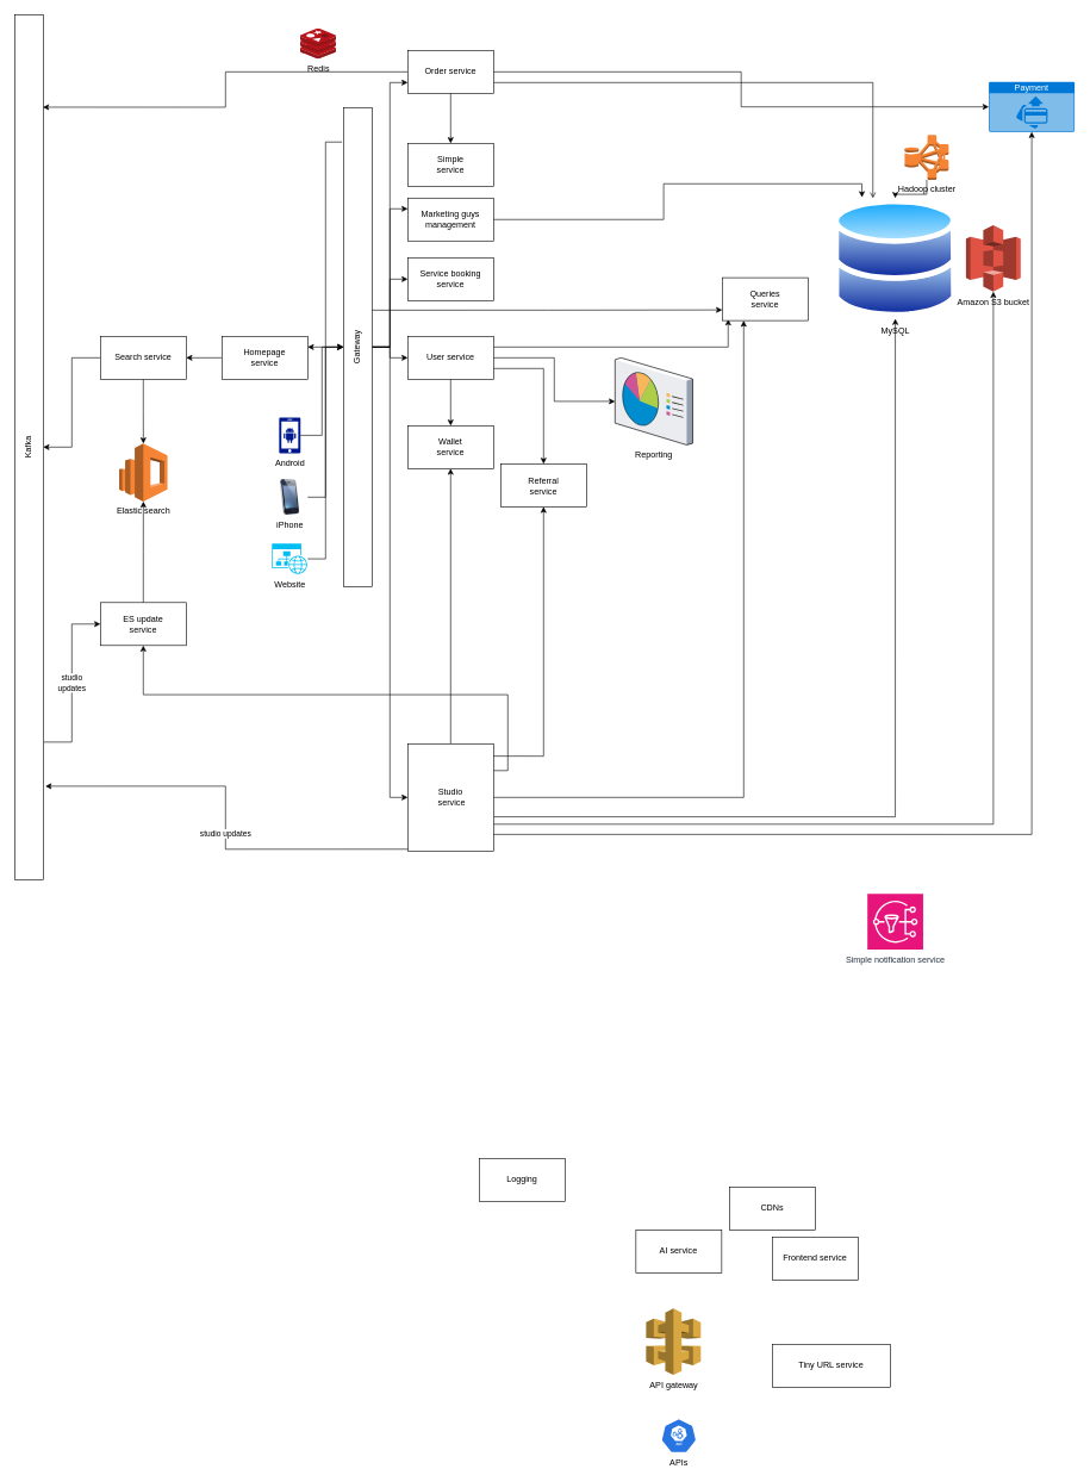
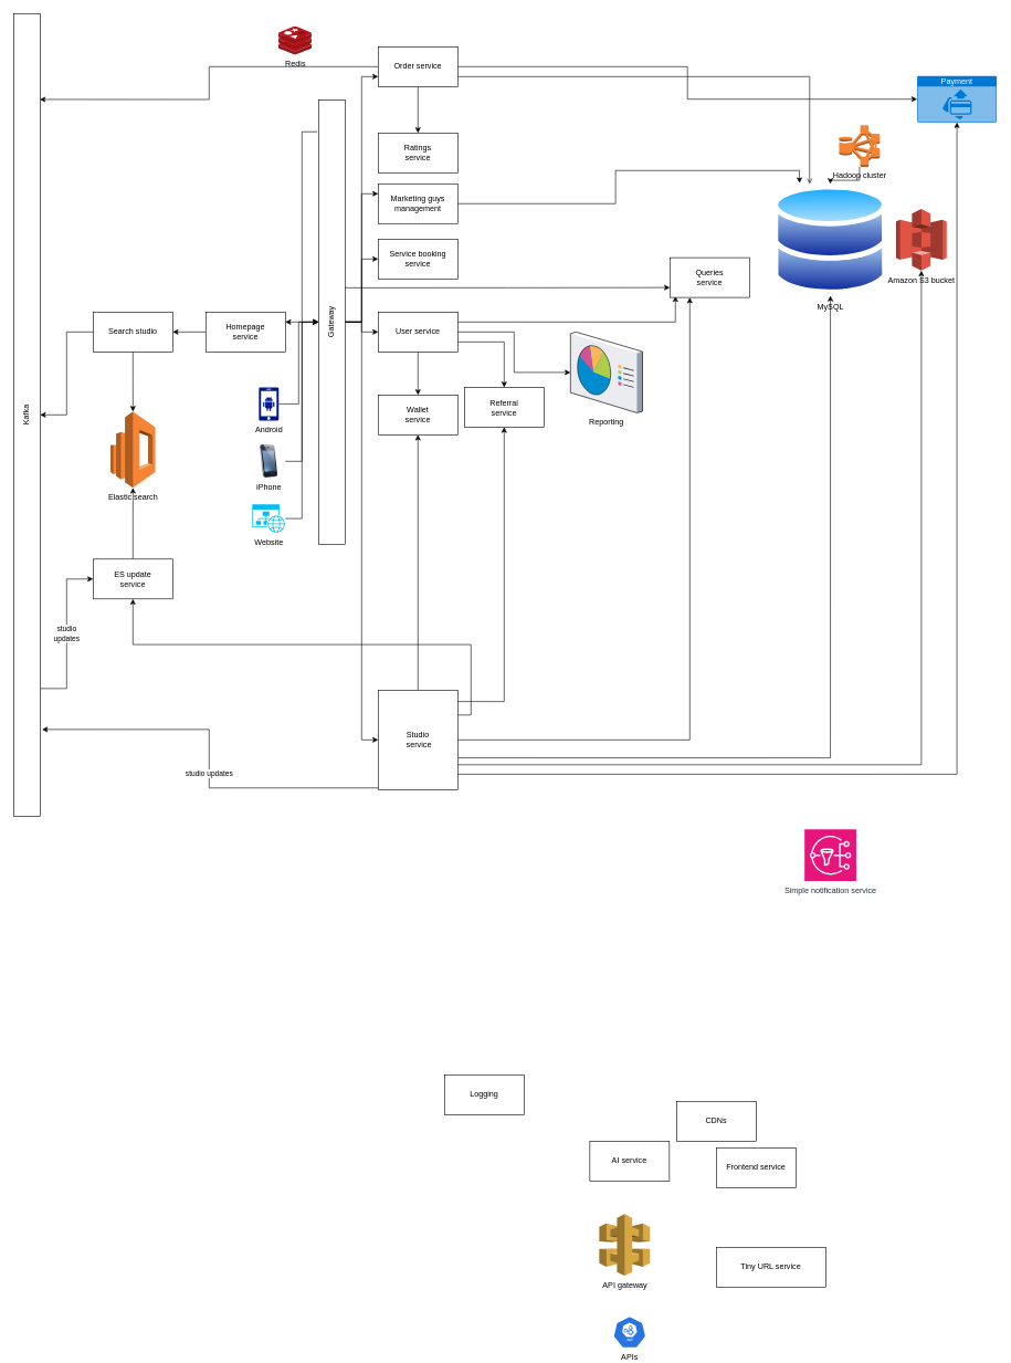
  <mxCell id="0" />
  <mxCell id="1" parent="0" />
  <mxCell id="2" value="studio&lt;br&gt;updates" style="edgeStyle=orthogonalEdgeStyle;rounded=0;orthogonalLoop=1;jettySize=auto;html=1;entryX=0;entryY=0.5;entryDx=0;entryDy=0;exitX=1.025;exitY=0.841;exitDx=0;exitDy=0;exitPerimeter=0;" parent="1" source="3" target="59" edge="1"><mxGeometry relative="1" as="geometry" /></mxCell>
  <mxCell id="3" value="Kafka" style="rounded=0;whiteSpace=wrap;html=1;horizontal=0;" parent="1" vertex="1"><mxGeometry x="20" y="20" width="40" height="1210" as="geometry" /></mxCell>
  <mxCell id="4" value="MySQL" style="image;aspect=fixed;perimeter=ellipsePerimeter;html=1;align=center;shadow=0;dashed=0;spacingTop=3;image=img/lib/active_directory/databases.svg;" parent="1" vertex="1"><mxGeometry x="1166" y="276.6" width="172.24" height="168.8" as="geometry" /></mxCell>
  <mxCell id="5" value="Redis" style="image;sketch=0;aspect=fixed;html=1;points=[];align=center;fontSize=12;image=img/lib/mscae/Cache_Redis_Product.svg;" parent="1" vertex="1"><mxGeometry x="420" y="40" width="50" height="42" as="geometry" /></mxCell>
  <mxCell id="6" value="" style="edgeStyle=orthogonalEdgeStyle;rounded=0;orthogonalLoop=1;jettySize=auto;html=1;" parent="1" source="7" target="57" edge="1"><mxGeometry relative="1" as="geometry" /></mxCell>
  <mxCell id="7" value="Android" style="sketch=0;aspect=fixed;pointerEvents=1;shadow=0;dashed=0;html=1;strokeColor=none;labelPosition=center;verticalLabelPosition=bottom;verticalAlign=top;align=center;fillColor=#00188D;shape=mxgraph.mscae.enterprise.android_phone" parent="1" vertex="1"><mxGeometry x="390" y="583.5" width="30" height="50" as="geometry" /></mxCell>
  <mxCell id="8" style="edgeStyle=orthogonalEdgeStyle;rounded=0;orthogonalLoop=1;jettySize=auto;html=1;" edge="1" parent="1" source="12" target="33"><mxGeometry relative="1" as="geometry" /></mxCell>
  <mxCell id="9" value="" style="edgeStyle=orthogonalEdgeStyle;rounded=0;orthogonalLoop=1;jettySize=auto;html=1;" edge="1" parent="1" source="12" target="60"><mxGeometry relative="1" as="geometry" /></mxCell>
  <mxCell id="10" style="edgeStyle=orthogonalEdgeStyle;rounded=0;orthogonalLoop=1;jettySize=auto;html=1;entryX=0.5;entryY=0;entryDx=0;entryDy=0;exitX=1;exitY=0.75;exitDx=0;exitDy=0;" edge="1" parent="1" source="12" target="61"><mxGeometry relative="1" as="geometry" /></mxCell>
  <mxCell id="11" style="edgeStyle=orthogonalEdgeStyle;rounded=0;orthogonalLoop=1;jettySize=auto;html=1;entryX=0.069;entryY=0.969;entryDx=0;entryDy=0;entryPerimeter=0;exitX=1;exitY=0.25;exitDx=0;exitDy=0;" edge="1" parent="1" source="12" target="64"><mxGeometry relative="1" as="geometry" /></mxCell>
  <mxCell id="12" value="User service" style="rounded=0;whiteSpace=wrap;html=1;" parent="1" vertex="1"><mxGeometry y="470" width="120" height="60" as="geometry" x="570" /></mxCell>
  <mxCell id="13" value="" style="edgeStyle=orthogonalEdgeStyle;rounded=0;orthogonalLoop=1;jettySize=auto;html=1;" parent="1" source="14" target="57" edge="1"><mxGeometry relative="1" as="geometry" /></mxCell>
  <mxCell id="14" value="iPhone" style="image;html=1;image=img/lib/clip_art/telecommunication/iPhone_128x128.png" parent="1" vertex="1"><mxGeometry x="380" y="670" width="50" height="50" as="geometry" /></mxCell>
  <mxCell id="15" value="" style="edgeStyle=orthogonalEdgeStyle;rounded=0;orthogonalLoop=1;jettySize=auto;html=1;" parent="1" source="16" target="57" edge="1"><mxGeometry relative="1" as="geometry" /></mxCell>
  <mxCell id="16" value="Website" style="verticalLabelPosition=bottom;html=1;verticalAlign=top;align=center;strokeColor=none;fillColor=#00BEF2;shape=mxgraph.azure.website_generic;pointerEvents=1;" parent="1" vertex="1"><mxGeometry x="380" y="760" width="50" height="42.5" as="geometry" /></mxCell>
  <mxCell id="17" style="edgeStyle=orthogonalEdgeStyle;rounded=0;orthogonalLoop=1;jettySize=auto;html=1;exitX=1;exitY=0.75;exitDx=0;exitDy=0;" parent="1" source="25" target="45" edge="1"><mxGeometry relative="1" as="geometry" /></mxCell>
  <mxCell id="18" value="studio updates" style="edgeStyle=orthogonalEdgeStyle;rounded=0;orthogonalLoop=1;jettySize=auto;html=1;entryX=1.075;entryY=0.892;entryDx=0;entryDy=0;entryPerimeter=0;exitX=0.358;exitY=0.983;exitDx=0;exitDy=0;exitPerimeter=0;" parent="1" source="25" target="3" edge="1"><mxGeometry relative="1" as="geometry" /></mxCell>
  <mxCell id="19" style="edgeStyle=orthogonalEdgeStyle;rounded=0;orthogonalLoop=1;jettySize=auto;html=1;exitX=1;exitY=0.25;exitDx=0;exitDy=0;" parent="1" source="25" target="59" edge="1"><mxGeometry relative="1" as="geometry"><mxPoint x="680" y="852" as="sourcePoint" /><mxPoint x="837.294" y="413.95" as="targetPoint" /></mxGeometry></mxCell>
  <mxCell id="20" style="edgeStyle=orthogonalEdgeStyle;rounded=0;orthogonalLoop=1;jettySize=auto;html=1;exitX=0.996;exitY=0.845;exitDx=0;exitDy=0;exitPerimeter=0;" edge="1" parent="1" source="25" target="31"><mxGeometry relative="1" as="geometry"><mxPoint x="680" y="873" as="sourcePoint" /><mxPoint x="1238.941" y="409" as="targetPoint" /></mxGeometry></mxCell>
  <mxCell id="21" style="edgeStyle=orthogonalEdgeStyle;rounded=0;orthogonalLoop=1;jettySize=auto;html=1;entryX=0.5;entryY=1;entryDx=0;entryDy=0;exitX=1.006;exitY=0.681;exitDx=0;exitDy=0;exitPerimeter=0;" edge="1" parent="1" source="25" target="4"><mxGeometry relative="1" as="geometry" /></mxCell>
  <mxCell id="22" style="edgeStyle=orthogonalEdgeStyle;rounded=0;orthogonalLoop=1;jettySize=auto;html=1;entryX=0.5;entryY=1;entryDx=0;entryDy=0;" edge="1" parent="1" source="25" target="60"><mxGeometry relative="1" as="geometry" /></mxCell>
  <mxCell id="23" style="edgeStyle=orthogonalEdgeStyle;rounded=0;orthogonalLoop=1;jettySize=auto;html=1;exitX=0.996;exitY=0.115;exitDx=0;exitDy=0;exitPerimeter=0;entryX=0.5;entryY=1;entryDx=0;entryDy=0;" edge="1" parent="1" source="25" target="61"><mxGeometry relative="1" as="geometry"><mxPoint x="760" y="630" as="targetPoint" /></mxGeometry></mxCell>
  <mxCell id="24" style="edgeStyle=orthogonalEdgeStyle;rounded=0;orthogonalLoop=1;jettySize=auto;html=1;entryX=0.25;entryY=1;entryDx=0;entryDy=0;" edge="1" parent="1" source="25" target="64"><mxGeometry relative="1" as="geometry" /></mxCell>
  <mxCell id="25" value="Studio&lt;br&gt;&amp;nbsp;service" style="rounded=0;whiteSpace=wrap;html=1;" parent="1" vertex="1"><mxGeometry y="1040" width="120" height="150" as="geometry" x="570" /></mxCell>
  <mxCell id="26" style="edgeStyle=orthogonalEdgeStyle;rounded=0;orthogonalLoop=1;jettySize=auto;html=1;entryX=0.988;entryY=0.107;entryDx=0;entryDy=0;entryPerimeter=0;" edge="1" parent="1" source="30" target="3"><mxGeometry relative="1" as="geometry" /></mxCell>
  <mxCell id="27" style="edgeStyle=orthogonalEdgeStyle;rounded=0;orthogonalLoop=1;jettySize=auto;html=1;entryX=0;entryY=0.5;entryDx=0;entryDy=0;entryPerimeter=0;" edge="1" parent="1" source="30" target="31"><mxGeometry relative="1" as="geometry" /></mxCell>
  <mxCell id="28" style="edgeStyle=orthogonalEdgeStyle;rounded=0;orthogonalLoop=1;jettySize=auto;html=1;exitX=1;exitY=0.75;exitDx=0;exitDy=0;entryX=0.318;entryY=0.001;entryDx=0;entryDy=0;entryPerimeter=0;endArrow=open;" edge="1" parent="1" source="30" target="4"><mxGeometry relative="1" as="geometry" /></mxCell>
  <mxCell id="29" style="edgeStyle=orthogonalEdgeStyle;rounded=0;orthogonalLoop=1;jettySize=auto;html=1;entryX=0.5;entryY=0;entryDx=0;entryDy=0;" edge="1" parent="1" source="30" target="62"><mxGeometry relative="1" as="geometry" /></mxCell>
  <mxCell id="30" value="Order service" style="rounded=0;whiteSpace=wrap;html=1;" parent="1" vertex="1"><mxGeometry y="70" width="120" height="60" as="geometry" x="570" /></mxCell>
  <mxCell id="31" value="Payment" style="html=1;whiteSpace=wrap;strokeColor=none;fillColor=#0079D6;labelPosition=center;verticalLabelPosition=middle;verticalAlign=top;align=center;fontSize=12;outlineConnect=0;spacingTop=-6;fontColor=#FFFFFF;sketch=0;shape=mxgraph.sitemap.payment;" parent="1" vertex="1"><mxGeometry x="1383" y="114" width="120" height="70" as="geometry" /></mxCell>
  <mxCell id="32" value="Simple notification service" style="sketch=0;points=[[0,0,0],[0.25,0,0],[0.5,0,0],[0.75,0,0],[1,0,0],[0,1,0],[0.25,1,0],[0.5,1,0],[0.75,1,0],[1,1,0],[0,0.25,0],[0,0.5,0],[0,0.75,0],[1,0.25,0],[1,0.5,0],[1,0.75,0]];outlineConnect=0;fontColor=#232F3E;fillColor=#E7157B;strokeColor=#ffffff;dashed=0;verticalLabelPosition=bottom;verticalAlign=top;align=center;html=1;fontSize=12;fontStyle=0;aspect=fixed;shape=mxgraph.aws4.resourceIcon;resIcon=mxgraph.aws4.sns;" parent="1" vertex="1"><mxGeometry x="1213.12" y="1250" width="78" height="78" as="geometry" /></mxCell>
  <mxCell id="33" value="Reporting" style="verticalLabelPosition=bottom;sketch=0;aspect=fixed;html=1;verticalAlign=top;strokeColor=none;align=center;outlineConnect=0;shape=mxgraph.citrix.reporting;" parent="1" vertex="1"><mxGeometry x="860" y="500" width="108.65" height="121.9" as="geometry" /></mxCell>
  <mxCell id="34" value="AI service" style="rounded=0;whiteSpace=wrap;html=1;" parent="1" vertex="1"><mxGeometry x="889.25" y="1720" width="120" height="60" as="geometry" /></mxCell>
  <mxCell id="35" value="APIs" style="sketch=0;html=1;dashed=0;whitespace=wrap;fillColor=#2875E2;strokeColor=#ffffff;points=[[0.005,0.63,0],[0.1,0.2,0],[0.9,0.2,0],[0.5,0,0],[0.995,0.63,0],[0.72,0.99,0],[0.5,1,0],[0.28,0.99,0]];verticalLabelPosition=bottom;align=center;verticalAlign=top;shape=mxgraph.kubernetes.icon;prIcon=api" parent="1" vertex="1"><mxGeometry x="924.25" y="1984" width="50" height="48" as="geometry" /></mxCell>
  <mxCell id="36" value="API gateway" style="outlineConnect=0;dashed=0;verticalLabelPosition=bottom;verticalAlign=top;align=center;html=1;shape=mxgraph.aws3.api_gateway;fillColor=#D9A741;gradientColor=none;" parent="1" vertex="1"><mxGeometry x="903.5" y="1830" width="76.5" height="93" as="geometry" /></mxCell>
  <mxCell id="37" value="Frontend service" style="rounded=0;whiteSpace=wrap;html=1;" parent="1" vertex="1"><mxGeometry x="1080" y="1730" width="120" height="60" as="geometry" /></mxCell>
  <mxCell id="38" value="Logging" style="rounded=0;whiteSpace=wrap;html=1;" parent="1" vertex="1"><mxGeometry x="670" y="1620" width="120" height="60" as="geometry" /></mxCell>
  <mxCell id="39" value="CDNs" style="rounded=0;whiteSpace=wrap;html=1;" parent="1" vertex="1"><mxGeometry x="1020" y="1660" width="120" height="60" as="geometry" /></mxCell>
  <mxCell id="40" value="Tiny URL service" style="rounded=0;whiteSpace=wrap;html=1;" parent="1" vertex="1"><mxGeometry x="1080" y="1880" width="165" height="60" as="geometry" /></mxCell>
  <mxCell id="41" style="edgeStyle=orthogonalEdgeStyle;rounded=0;orthogonalLoop=1;jettySize=auto;html=1;" parent="1" source="42" target="4" edge="1"><mxGeometry relative="1" as="geometry" /></mxCell>
  <mxCell id="42" value="Hadoop cluster" style="outlineConnect=0;dashed=0;verticalLabelPosition=bottom;verticalAlign=top;align=center;html=1;shape=mxgraph.aws3.hdfs_cluster;fillColor=#F58534;gradientColor=none;" parent="1" vertex="1"><mxGeometry x="1265.25" y="188.25" width="61.5" height="63" as="geometry" /></mxCell>
  <mxCell id="43" value="" style="edgeStyle=orthogonalEdgeStyle;rounded=0;orthogonalLoop=1;jettySize=auto;html=1;" parent="1" source="44" target="48" edge="1"><mxGeometry relative="1" as="geometry" /></mxCell>
  <mxCell id="44" value="Homepage &lt;br&gt;service" style="rounded=0;whiteSpace=wrap;html=1;" parent="1" vertex="1"><mxGeometry x="310" y="470" width="120" height="60" as="geometry" /></mxCell>
  <mxCell id="45" value="Amazon S3 bucket" style="outlineConnect=0;dashed=0;verticalLabelPosition=bottom;verticalAlign=top;align=center;html=1;shape=mxgraph.aws3.s3;fillColor=#E05243;gradientColor=none;" parent="1" vertex="1"><mxGeometry x="1351" y="314.5" width="76.5" height="93" as="geometry" /></mxCell>
  <mxCell id="46" value="" style="edgeStyle=orthogonalEdgeStyle;rounded=0;orthogonalLoop=1;jettySize=auto;html=1;" parent="1" source="48" target="49" edge="1"><mxGeometry relative="1" as="geometry" /></mxCell>
  <mxCell id="47" value="" style="edgeStyle=orthogonalEdgeStyle;rounded=0;orthogonalLoop=1;jettySize=auto;html=1;" parent="1" source="48" target="3" edge="1"><mxGeometry relative="1" as="geometry" /></mxCell>
- <mxCell id="48" value="Search service" style="rounded=0;whiteSpace=wrap;html=1;" parent="1" vertex="1"><mxGeometry x="140" y="470" width="120" height="60" as="geometry" /></mxCell>
- <mxCell id="49" value="Elastic search" style="outlineConnect=0;dashed=0;verticalLabelPosition=bottom;verticalAlign=top;align=center;html=1;shape=mxgraph.aws3.elasticsearch_service;fillColor=#F58534;gradientColor=none;" parent="1" vertex="1"><mxGeometry x="166.25" y="620" width="67.5" height="81" as="geometry" /></mxCell>
+ <mxCell id="48" value="Search studio" style="rounded=0;whiteSpace=wrap;html=1;" parent="1" vertex="1"><mxGeometry x="140" y="470" width="120" height="60" as="geometry" /></mxCell>
+ <mxCell id="49" value="Elastic search" style="outlineConnect=0;dashed=0;verticalLabelPosition=bottom;verticalAlign=top;align=center;html=1;shape=mxgraph.aws3.elasticsearch_service;fillColor=#F58534;gradientColor=none;" parent="1" vertex="1"><mxGeometry x="166.25" y="620" width="67.5" height="115" as="geometry" /></mxCell>
  <mxCell id="50" style="edgeStyle=orthogonalEdgeStyle;rounded=0;orthogonalLoop=1;jettySize=auto;html=1;entryX=1;entryY=0.25;entryDx=0;entryDy=0;exitX=-0.05;exitY=0.072;exitDx=0;exitDy=0;exitPerimeter=0;" parent="1" source="57" target="44" edge="1"><mxGeometry relative="1" as="geometry" /></mxCell>
  <mxCell id="51" value="" style="edgeStyle=orthogonalEdgeStyle;rounded=0;orthogonalLoop=1;jettySize=auto;html=1;" parent="1" source="57" target="12" edge="1"><mxGeometry relative="1" as="geometry" /></mxCell>
  <mxCell id="52" style="edgeStyle=orthogonalEdgeStyle;rounded=0;orthogonalLoop=1;jettySize=auto;html=1;entryX=0;entryY=0.5;entryDx=0;entryDy=0;" parent="1" source="57" target="25" edge="1"><mxGeometry relative="1" as="geometry" /></mxCell>
  <mxCell id="53" style="edgeStyle=orthogonalEdgeStyle;rounded=0;orthogonalLoop=1;jettySize=auto;html=1;entryX=0;entryY=0.75;entryDx=0;entryDy=0;" edge="1" parent="1" source="57" target="30"><mxGeometry relative="1" as="geometry" /></mxCell>
  <mxCell id="54" style="edgeStyle=orthogonalEdgeStyle;rounded=0;orthogonalLoop=1;jettySize=auto;html=1;entryX=0;entryY=0.5;entryDx=0;entryDy=0;" edge="1" parent="1" source="57" target="63"><mxGeometry relative="1" as="geometry" /></mxCell>
  <mxCell id="55" style="edgeStyle=orthogonalEdgeStyle;rounded=0;orthogonalLoop=1;jettySize=auto;html=1;exitX=0.988;exitY=0.423;exitDx=0;exitDy=0;exitPerimeter=0;" edge="1" parent="1" source="57"><mxGeometry relative="1" as="geometry"><mxPoint x="525.4" y="434.34" as="sourcePoint" /><mxPoint x="1010" y="433.059" as="targetPoint" /></mxGeometry></mxCell>
  <mxCell id="56" style="edgeStyle=orthogonalEdgeStyle;rounded=0;orthogonalLoop=1;jettySize=auto;html=1;entryX=0;entryY=0.25;entryDx=0;entryDy=0;" edge="1" parent="1" source="57" target="66"><mxGeometry relative="1" as="geometry" /></mxCell>
  <mxCell id="57" value="Gateway" style="rounded=0;whiteSpace=wrap;html=1;horizontal=0;" parent="1" vertex="1"><mxGeometry x="480" y="150" width="40" height="670" as="geometry" /></mxCell>
  <mxCell id="58" value="" style="edgeStyle=orthogonalEdgeStyle;rounded=0;orthogonalLoop=1;jettySize=auto;html=1;" parent="1" source="59" target="49" edge="1"><mxGeometry relative="1" as="geometry" /></mxCell>
  <mxCell id="59" value="ES update &lt;br&gt;service" style="rounded=0;whiteSpace=wrap;html=1;" parent="1" vertex="1"><mxGeometry x="140" y="842.5" width="120" height="60" as="geometry" /></mxCell>
  <mxCell id="60" value="Wallet &lt;br&gt;service" style="rounded=0;whiteSpace=wrap;html=1;" vertex="1" parent="1"><mxGeometry y="595" width="120" height="60" as="geometry" x="570" /></mxCell>
- <mxCell id="61" value="Referral&lt;br&gt;service" style="rounded=0;whiteSpace=wrap;html=1;" vertex="1" parent="1"><mxGeometry x="700" y="648.5" width="120" height="60" as="geometry" /></mxCell>
- <mxCell id="62" value="Simple&lt;br&gt;service" style="rounded=0;whiteSpace=wrap;html=1;" vertex="1" parent="1"><mxGeometry y="200" width="120" height="60" as="geometry" x="570" /></mxCell>
+ <mxCell id="61" value="Referral&lt;br&gt;service" style="rounded=0;whiteSpace=wrap;html=1;" vertex="1" parent="1"><mxGeometry x="700" y="583.5" width="120" height="60" as="geometry" /></mxCell>
+ <mxCell id="62" value="Ratings&lt;br&gt;service" style="rounded=0;whiteSpace=wrap;html=1;" vertex="1" parent="1"><mxGeometry y="200" width="120" height="60" as="geometry" x="570" /></mxCell>
  <mxCell id="63" value="Service booking service" style="rounded=0;whiteSpace=wrap;html=1;" vertex="1" parent="1"><mxGeometry y="360" width="120" height="60" as="geometry" x="570" /></mxCell>
  <mxCell id="64" value="Queries&lt;br&gt;service" style="rounded=0;whiteSpace=wrap;html=1;" vertex="1" parent="1"><mxGeometry x="1010" y="388" width="120" height="60" as="geometry" /></mxCell>
  <mxCell id="65" style="edgeStyle=orthogonalEdgeStyle;rounded=0;orthogonalLoop=1;jettySize=auto;html=1;entryX=0.229;entryY=-0.006;entryDx=0;entryDy=0;entryPerimeter=0;" edge="1" parent="1" source="66" target="4"><mxGeometry relative="1" as="geometry" /></mxCell>
  <mxCell id="66" value="Marketing guys management" style="rounded=0;whiteSpace=wrap;html=1;" vertex="1" parent="1"><mxGeometry y="276.6" width="120" height="60" as="geometry" x="570" /></mxCell>
